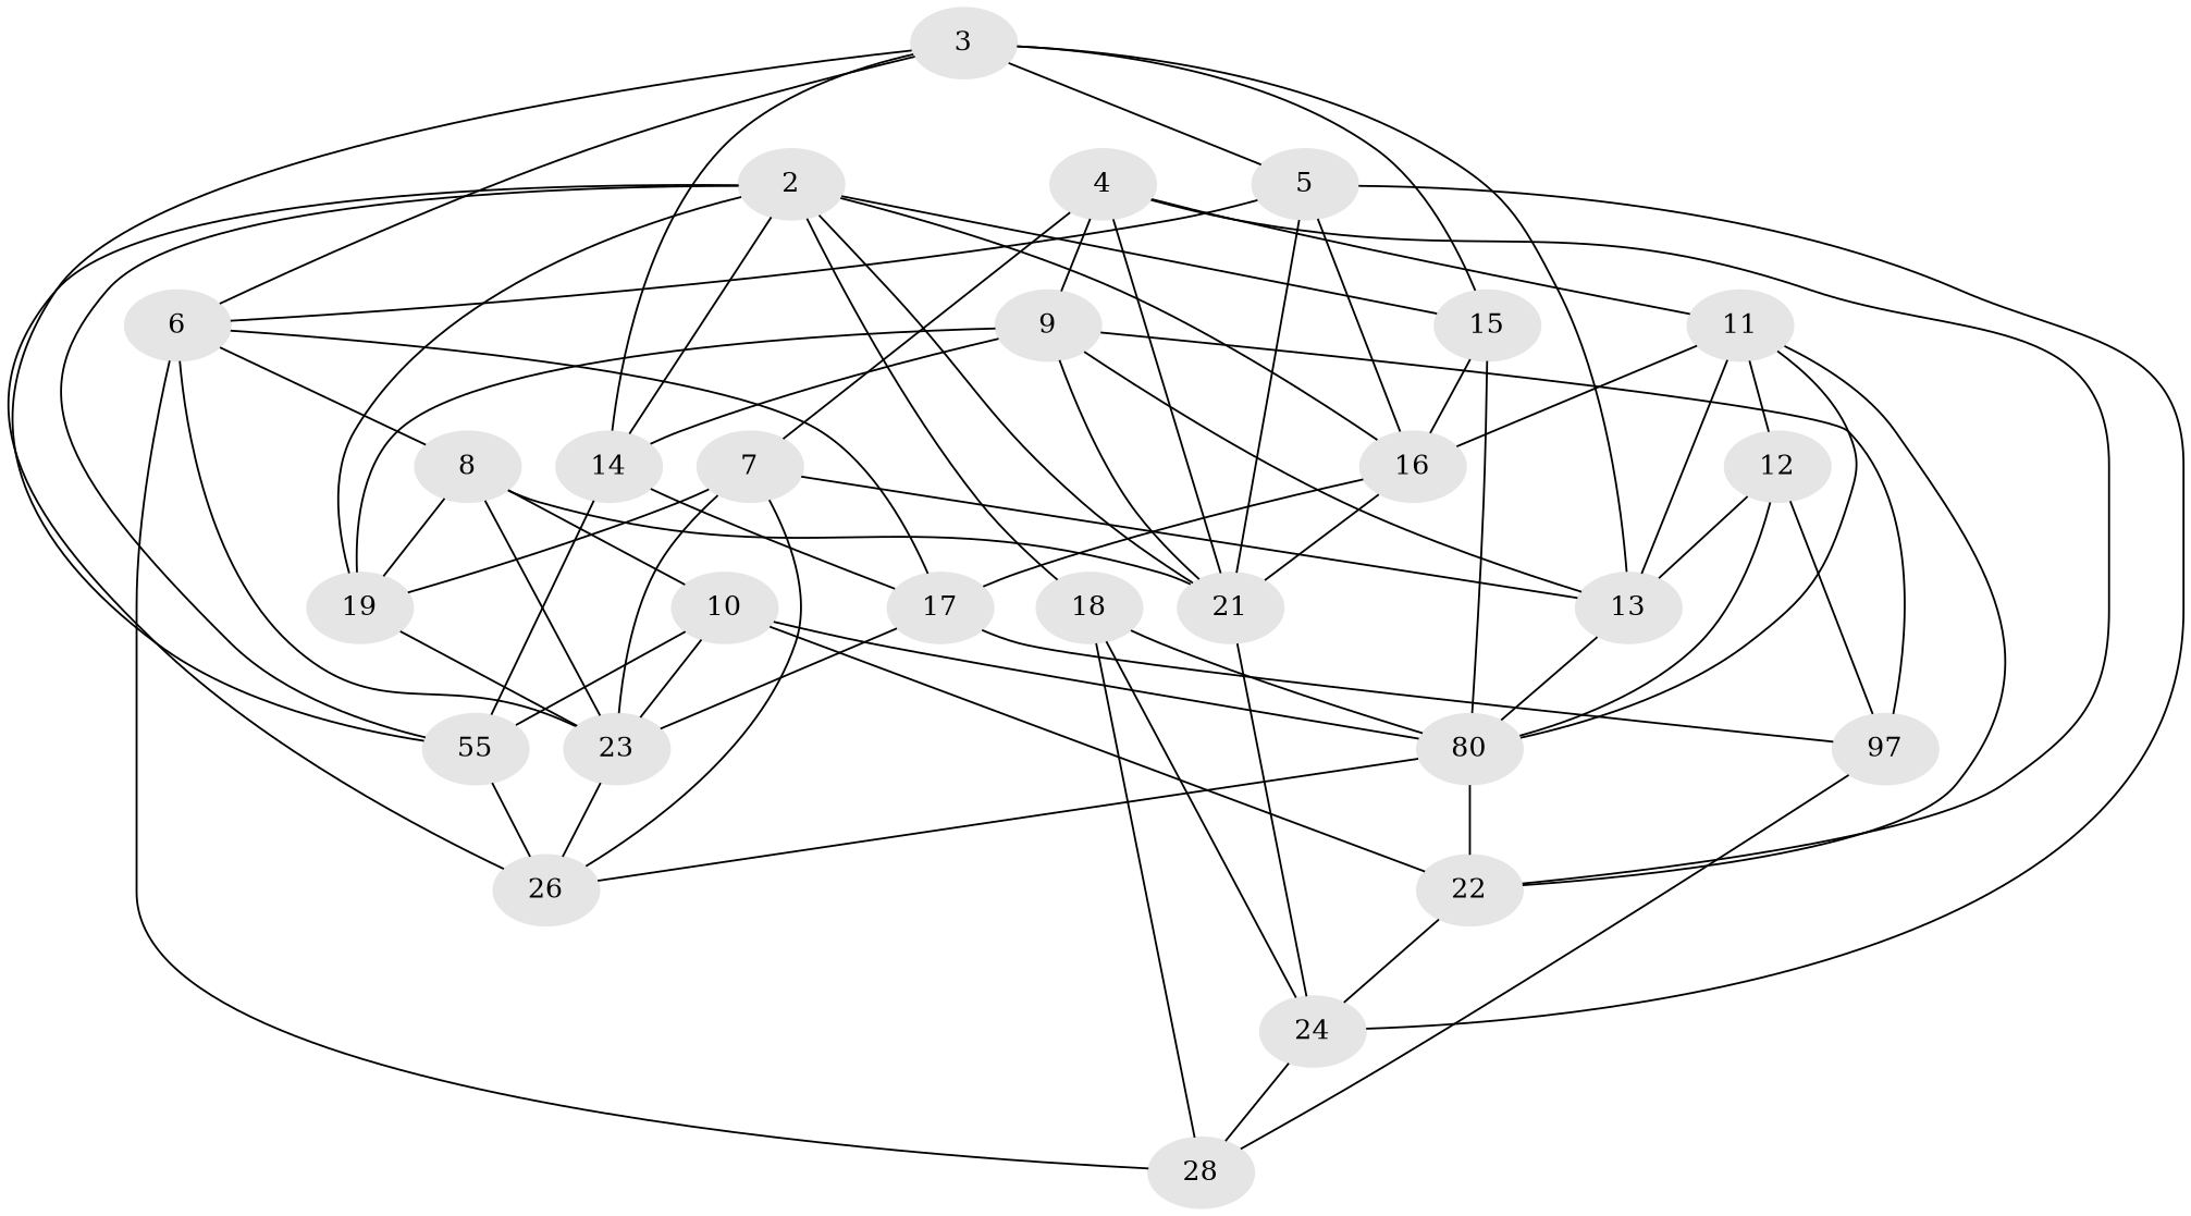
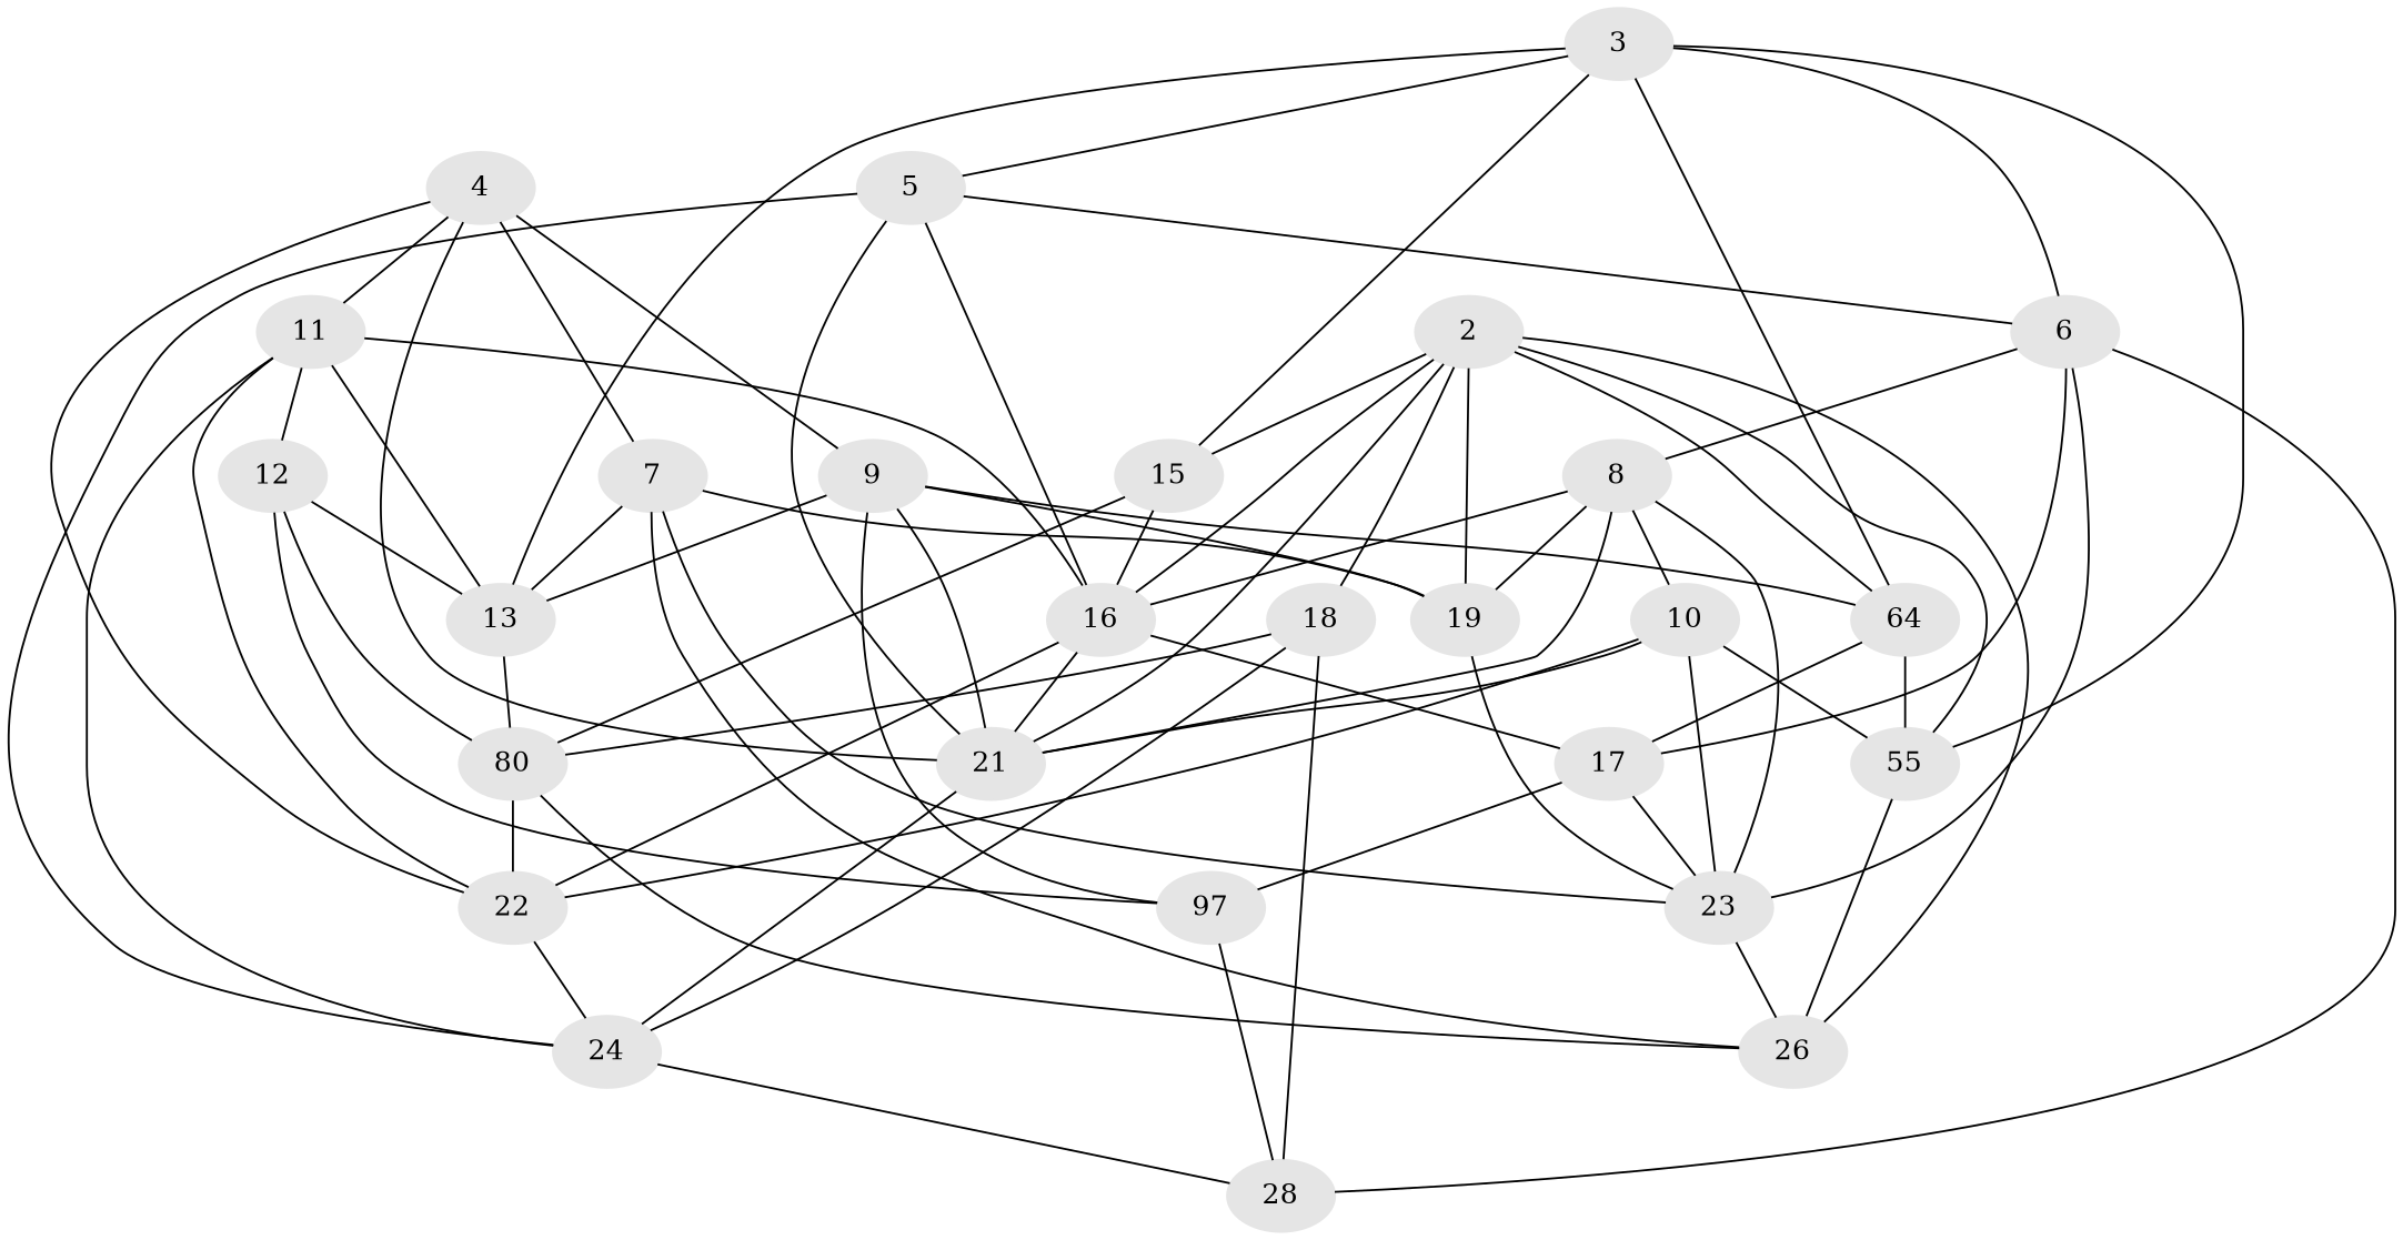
  graph {
    node [color=gray90 style=filled]
    edge [weight=1.0]
    n1 [label=80]
    13
    18
    24
    28
    2
-   14
+   14 [label=64]
    15
    16
    19
    21
    n12 [label=55]
    26
    17
    22
    23
    3
    5
    6
    8
    4
    7
    9
    11
    n25 [label=97]
    12
    10
    n1 -- 26
    n1 -- 22 [weight=2.0]
    13 -- n1
    18 -- n1
    18 -- 24
    18 -- 28 [weight=2.0]
    24 -- 28
    2 -- 18
    2 -- 14
    2 -- 15
    2 -- 16 [weight=2.0]
    2 -- 19 [weight=2.0]
    2 -- 21
    2 -- n12
    2 -- 26
    14 -- n12
    14 -- 17 [weight=2.0]
    15 -- n1
    15 -- 16
    16 -- 21
    16 -- 17
+   16 -- 22 [weight=2.0]
    19 -- 23
    21 -- 24
    n12 -- 26 [weight=2.0]
    17 -- 23
    17 -- n25
    22 -- 24
    23 -- 26
    3 -- 13
    3 -- 14
    3 -- 15
    3 -- n12
    3 -- 5
    3 -- 6
    5 -- 24
    5 -- 16
    5 -- 21 [weight=2.0]
    5 -- 6
    6 -- 28
    6 -- 17
    6 -- 23
    6 -- 8
+   8 -- 16
    8 -- 19
    8 -- 21
    8 -- 23
    8 -- 10
    4 -- 21
    4 -- 22
    4 -- 7 [weight=2.0]
    4 -- 9
    4 -- 11
    7 -- 13
    7 -- 19
    7 -- 26
    7 -- 23
    9 -- 13
    9 -- 14
    9 -- 19
    9 -- 21
    9 -- n25
-   11 -- n1
+   11 -- 24
    11 -- 13
    11 -- 16
    11 -- 22
    11 -- 12
    n25 -- 28 [weight=2.0]
    12 -- n1
    12 -- 13
    12 -- n25 [weight=2.0]
-   10 -- n1 [weight=2.0]
+   10 -- 21 [weight=2.0]
    10 -- n12
    10 -- 22
    10 -- 23
  }
